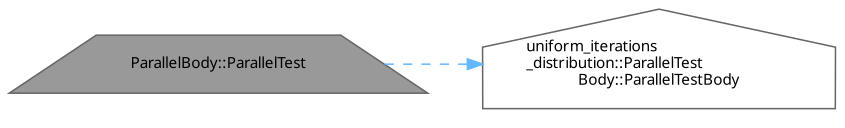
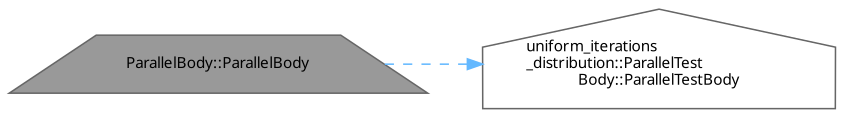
  digraph {
    rankdir=LR
    fontname="Noto Sans"
    node [fontname="Noto Sans" fontsize=10 style=filled]
-   n1 [color=gray40 fillcolor=grey60 fontcolor=black height=0.2 label="ParallelBody::ParallelTest" shape=trapezium width=0.4]
+   n1 [color=gray40 fillcolor=grey60 fontcolor=black height=0.2 label="ParallelBody::ParallelBody" shape=trapezium width=0.4]
    n2 [color=grey40 fillcolor=white height=0.2 label="uniform_iterations\l_distribution::ParallelTest\lBody::ParallelTestBody" shape=house width=0.4]
    n1 -> n2 [color=steelblue1 fontname="Noto Sans" fontsize=10 labelfontname=Helvetica labelfontsize=10 style=dashed]
  }
